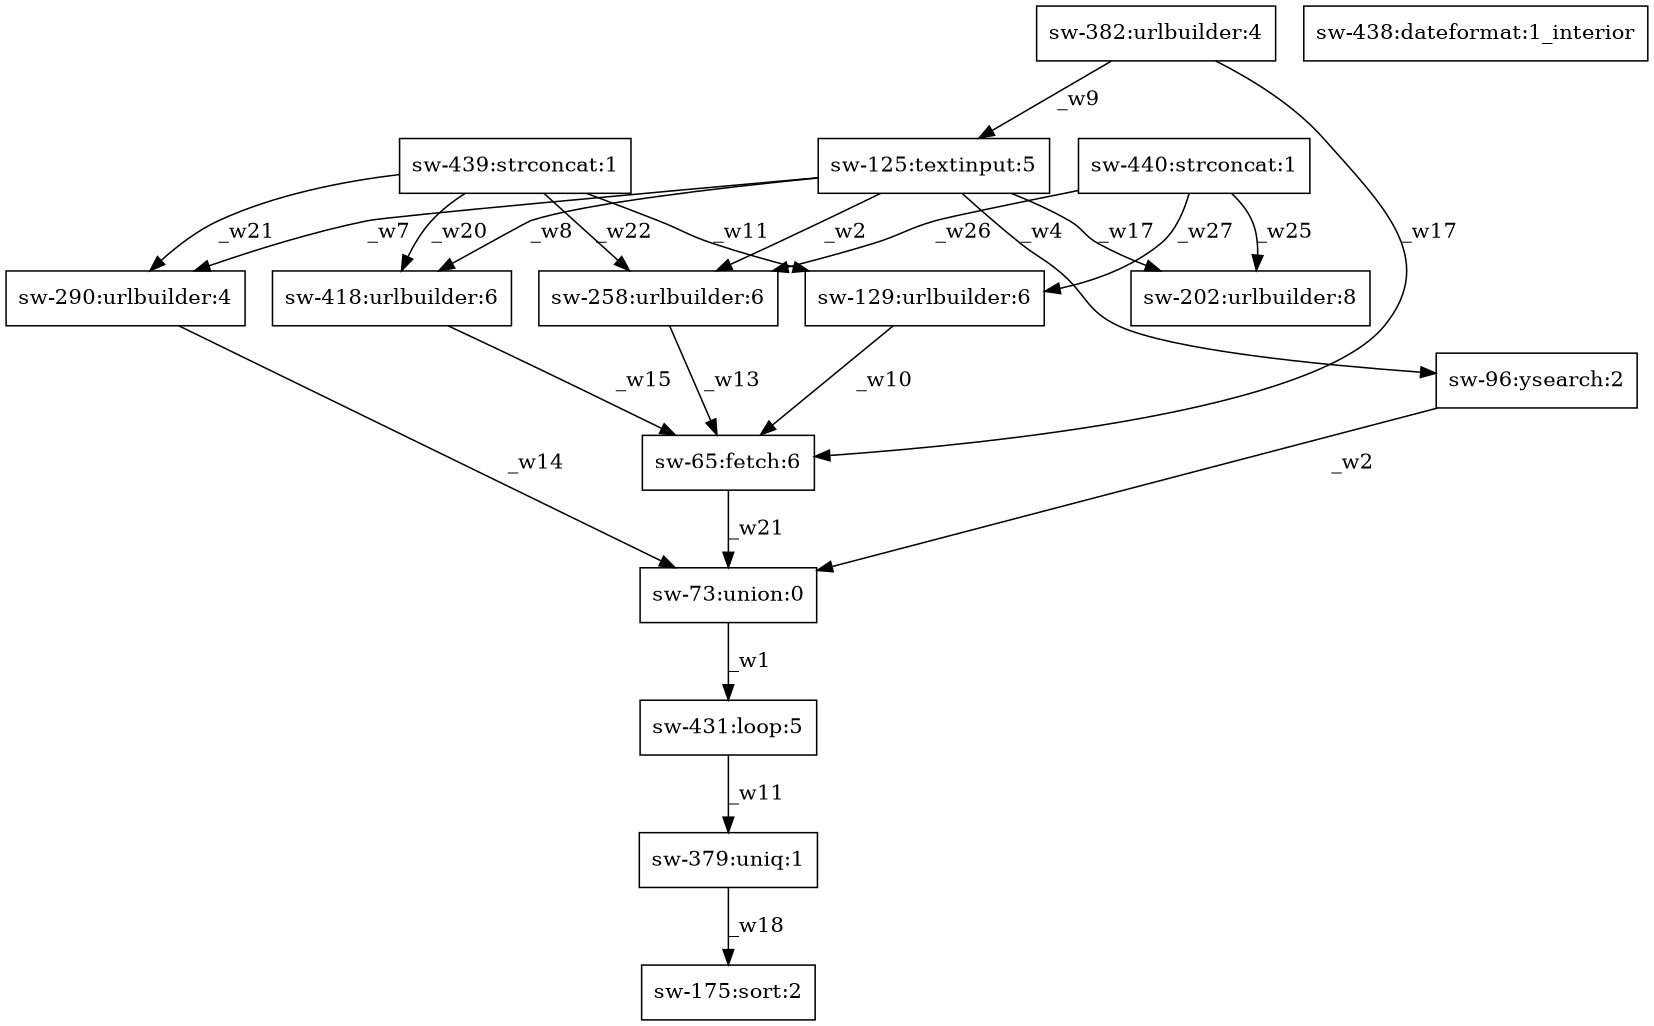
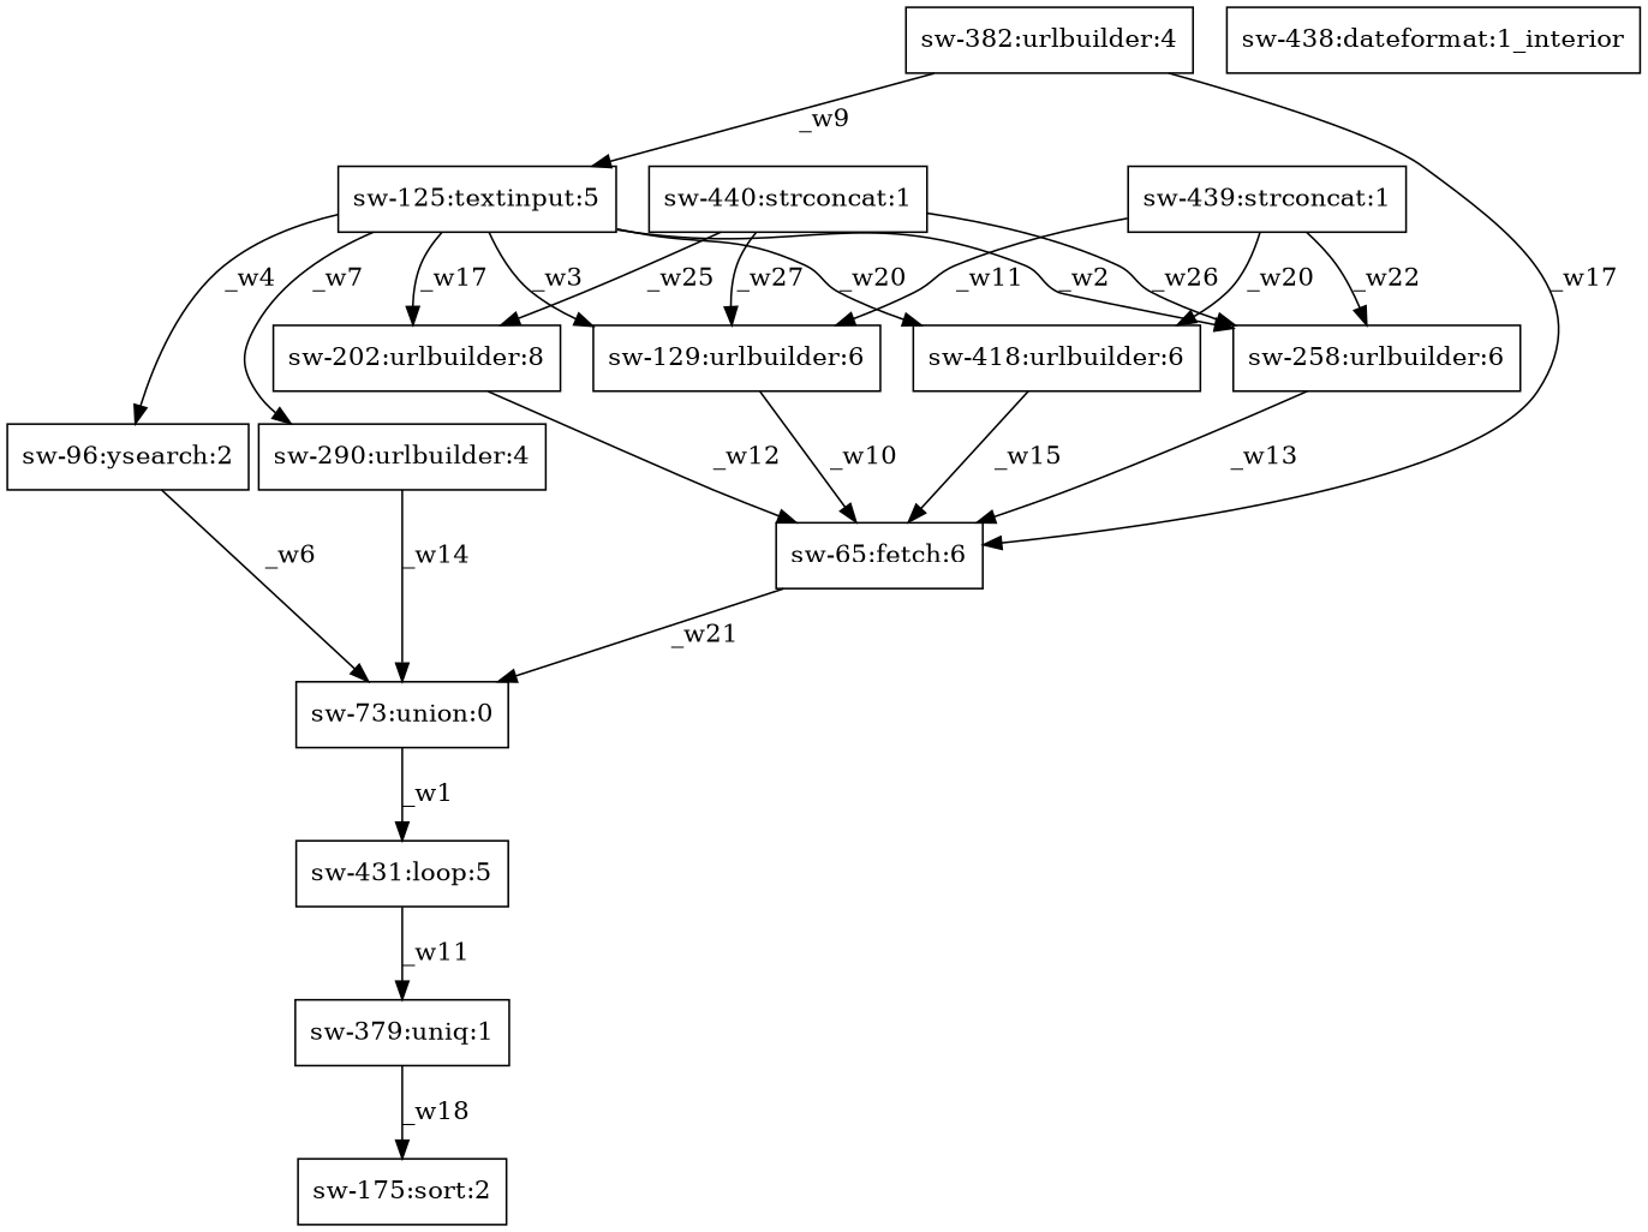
  digraph {
    node [shape=box]
    n1 [label="sw-96:ysearch:2"]
    n2 [label="sw-73:union:0"]
    n3 [label="sw-431:loop:5"]
    n4 [label="sw-418:urlbuilder:6"]
    n5 [label="sw-65:fetch:6"]
    n6 [label="sw-175:sort:2"]
    n7 [label="sw-379:uniq:1"]
    n8 [label="sw-438:dateformat:1_interior"]
    n9 [label="sw-202:urlbuilder:8"]
    n10 [label="sw-382:urlbuilder:4"]
    n11 [label="sw-125:textinput:5"]
    n12 [label="sw-439:strconcat:1"]
    n13 [label="sw-290:urlbuilder:4"]
    n14 [label="sw-258:urlbuilder:6"]
    n15 [label="sw-129:urlbuilder:6"]
    n16 [label="sw-440:strconcat:1"]
-   n1 -> n2 [label=_w2]
+   n1 -> n2 [label=_w6]
    n2 -> n3 [label=_w1]
    n3 -> n7 [label=_w11]
    n4 -> n5 [label=_w15]
    n5 -> n2 [label=_w21]
    n7 -> n6 [label=_w18]
+   n9 -> n5 [label=_w12]
    n10 -> n5 [label=_w17]
    n10 -> n11 [label=_w9]
    n11 -> n1 [label=_w4]
-   n11 -> n4 [label=_w8]
+   n11 -> n4 [label=_w20]
    n11 -> n9 [label=_w17]
    n11 -> n13 [label=_w7]
    n11 -> n14 [label=_w2]
+   n11 -> n15 [label=_w3]
    n12 -> n4 [label=_w20]
-   n12 -> n13 [label=_w21]
    n12 -> n14 [label=_w22]
    n12 -> n15 [label=_w11]
    n13 -> n2 [label=_w14]
    n14 -> n5 [label=_w13]
    n15 -> n5 [label=_w10]
    n16 -> n9 [label=_w25]
    n16 -> n14 [label=_w26]
    n16 -> n15 [label=_w27]
  }
